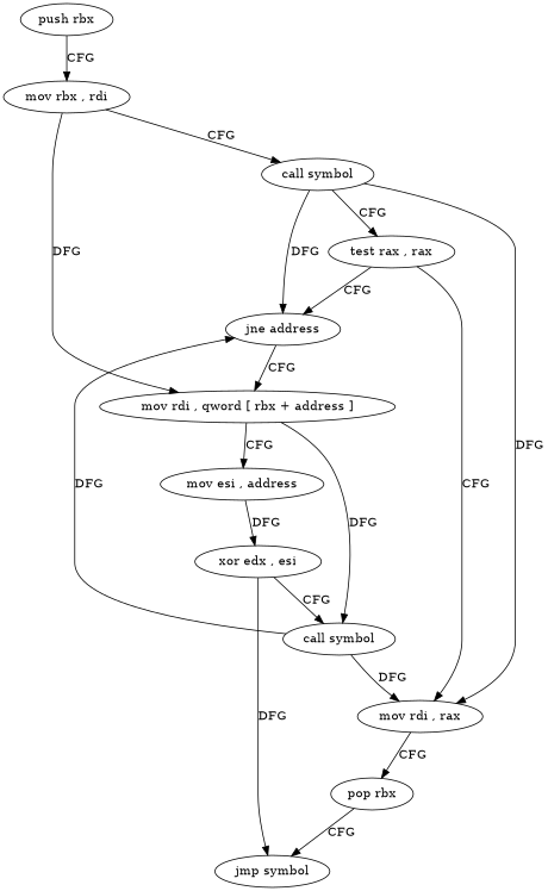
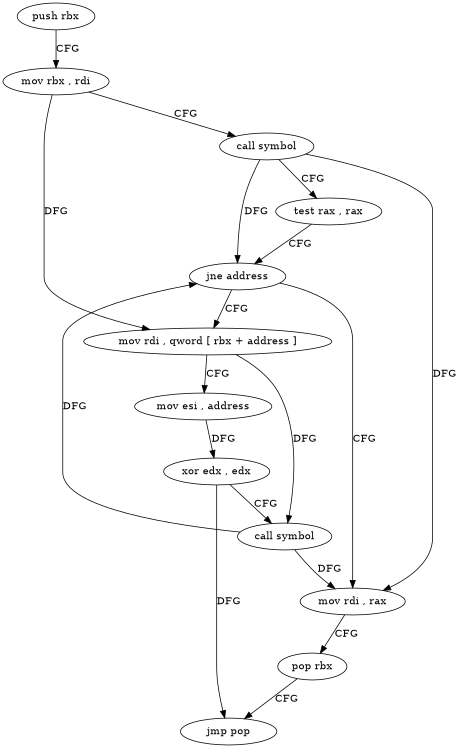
  digraph {
    n1 [label="push rbx"]
    n2 [label="mov rbx , rdi"]
    n3 [label="call symbol"]
    n4 [label="mov rdi , qword [ rbx + address ]"]
    n5 [label="test rax , rax"]
    n6 [label="jne address"]
    n7 [label="mov rdi , rax"]
    n8 [label="mov esi , address"]
    n9 [label="call symbol"]
    n10 [label="pop rbx"]
-   n11 [label="jmp symbol"]
-   n12 [label="xor edx , esi"]
+   n11 [label="jmp pop"]
+   n12 [label="xor edx , edx"]
    n1 -> n2 [label=CFG]
    n2 -> n3 [label=CFG]
    n2 -> n4 [label=DFG]
    n3 -> n5 [label=CFG]
    n3 -> n6 [label=DFG]
    n3 -> n7 [label=DFG]
    n4 -> n8 [label=CFG]
    n4 -> n9 [label=DFG]
    n5 -> n6 [label=CFG]
    n6 -> n4 [label=CFG]
-   n5 -> n7 [label=CFG]
+   n6 -> n7 [label=CFG]
    n7 -> n10 [label=CFG]
    n8 -> n12 [label=DFG]
    n9 -> n6 [label=DFG]
    n9 -> n7 [label=DFG]
    n10 -> n11 [label=CFG]
    n12 -> n9 [label=CFG]
    n12 -> n11 [label=DFG]
  }
